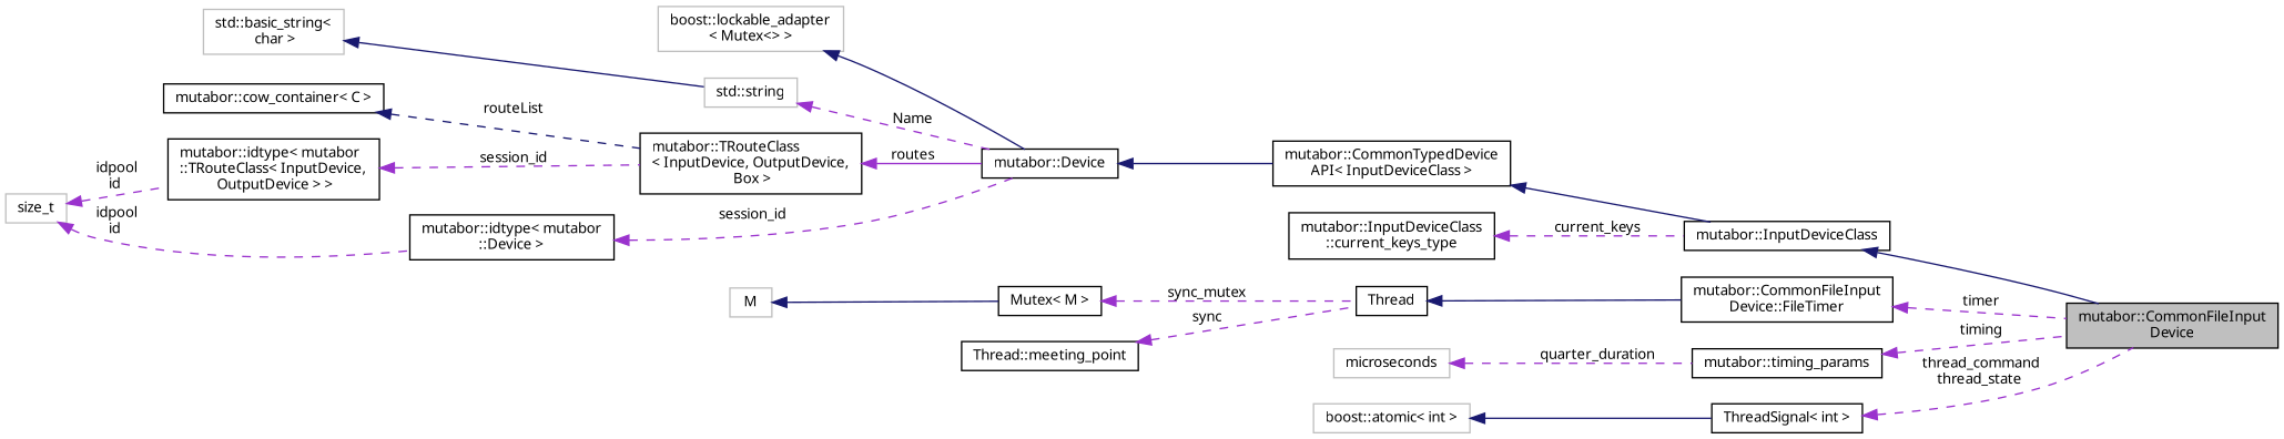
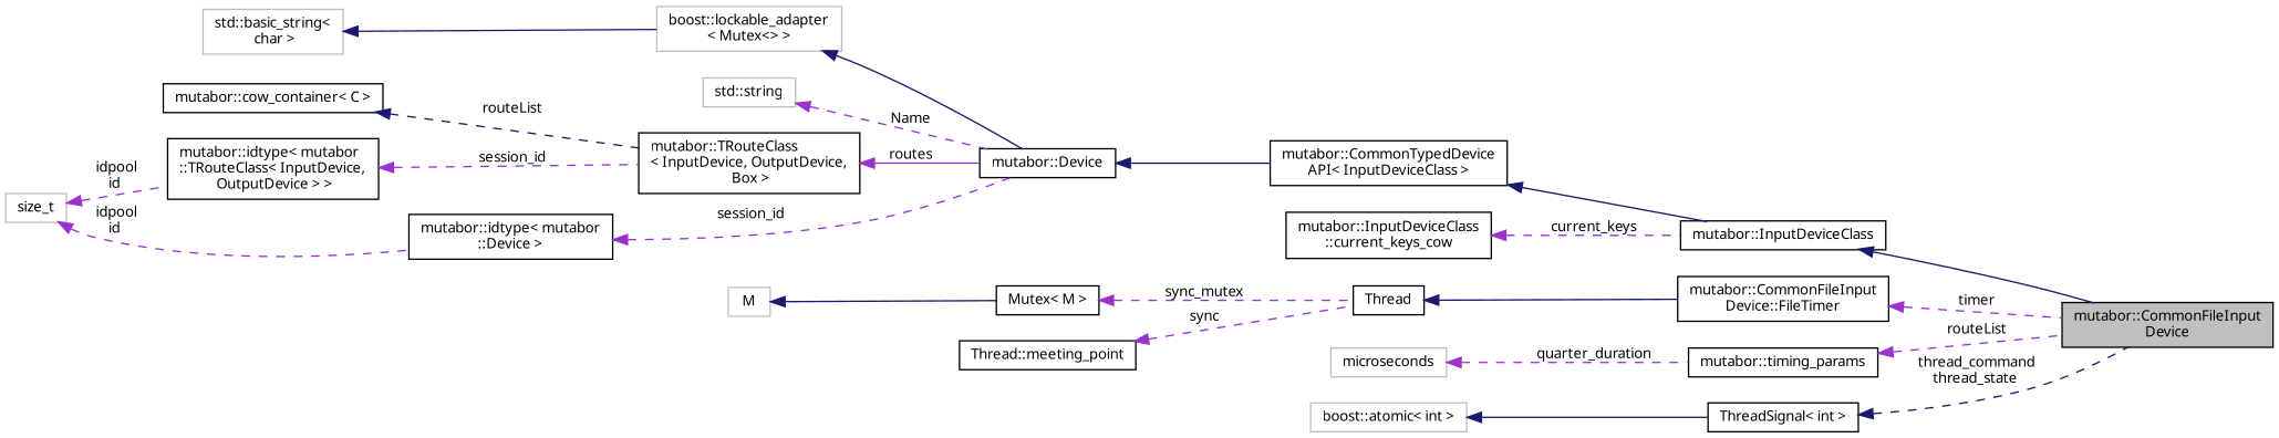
  digraph {
    rankdir=LR
    node [color=black fillcolor=white fontname=Sans fontsize=10 shape=record style=filled]
    edge [color=darkorchid3 dir=back fontname=Sans fontsize=10 labelfontname=Sans labelfontsize=10 style=dashed]
    n1 [fillcolor=grey75 fontcolor=black height=0.2 label="mutabor::CommonFileInput\lDevice" width=0.4]
    n2 [height=0.2 label="mutabor::InputDeviceClass" width=0.4]
    n3 [height=0.2 label="mutabor::CommonTypedDevice\lAPI\< InputDeviceClass \>" width=0.4]
    n4 [height=0.2 label="mutabor::Device" width=0.4]
    n5 [color=grey75 height=0.2 label="boost::lockable_adapter\l\< Mutex\<\> \>" width=0.4]
    n6 [height=0.2 label="mutabor::TRouteClass\l\< InputDevice, OutputDevice,\l Box \>" width=0.4]
    n7 [height=0.2 label="mutabor::cow_container\< C \>" width=0.4]
    n8 [height=0.2 label="mutabor::idtype\< mutabor\l::TRouteClass\< InputDevice,\l OutputDevice \> \>" width=0.4]
    n9 [color=grey75 height=0.2 label=size_t width=0.4]
    n10 [height=0.2 label="mutabor::idtype\< mutabor\l::Device \>" width=0.4]
    n11 [color=grey75 height=0.2 label="std::string" width=0.4]
    n12 [color=grey75 height=0.2 label="std::basic_string\<\l char \>" width=0.4]
-   n13 [height=0.2 label="mutabor::InputDeviceClass\l::current_keys_type" width=0.4]
+   n13 [height=0.2 label="mutabor::InputDeviceClass\l::current_keys_cow" width=0.4]
    n14 [height=0.2 label="mutabor::CommonFileInput\lDevice::FileTimer" width=0.4]
    n15 [height=0.2 label=Thread width=0.4]
    n16 [height=0.2 label="Mutex\< M \>" width=0.4]
    n17 [color=grey75 height=0.2 label=M width=0.4]
    n18 [height=0.2 label="Thread::meeting_point" width=0.4]
    n19 [height=0.2 label="mutabor::timing_params" width=0.4]
    n20 [color=grey75 height=0.2 label=microseconds width=0.4]
    n21 [height=0.2 label="ThreadSignal\< int \>" width=0.4]
    n22 [color=grey75 height=0.2 label="boost::atomic\< int  \>" width=0.4]
    n2 -> n1 [color=midnightblue style=solid]
    n3 -> n2 [color=midnightblue style=solid]
    n4 -> n3 [color=midnightblue style=solid]
    n5 -> n4 [color=midnightblue style=solid]
    n6 -> n4 [label=" routes" style=solid]
    n7 -> n6 [color=midnightblue label=" routeList"]
    n8 -> n6 [label=" session_id"]
    n9 -> n8 [label=" idpool\nid"]
    n9 -> n10 [label=" idpool\nid"]
    n10 -> n4 [label=" session_id"]
    n11 -> n4 [label=" Name"]
-   n12 -> n11 [color=midnightblue style=solid]
+   n12 -> n5 [color=midnightblue style=solid]
    n13 -> n2 [label=" current_keys"]
    n14 -> n1 [label=" timer"]
    n15 -> n14 [color=midnightblue style=solid]
    n16 -> n15 [label=" sync_mutex"]
    n17 -> n16 [color=midnightblue style=solid]
    n18 -> n15 [label=" sync"]
-   n19 -> n1 [label=" timing"]
+   n19 -> n1 [label=" routeList"]
    n20 -> n19 [label=" quarter_duration"]
-   n21 -> n1 [label=" thread_command\nthread_state"]
+   n21 -> n1 [color=midnightblue label=" thread_command\nthread_state"]
    n22 -> n21 [color=midnightblue style=solid]
  }
